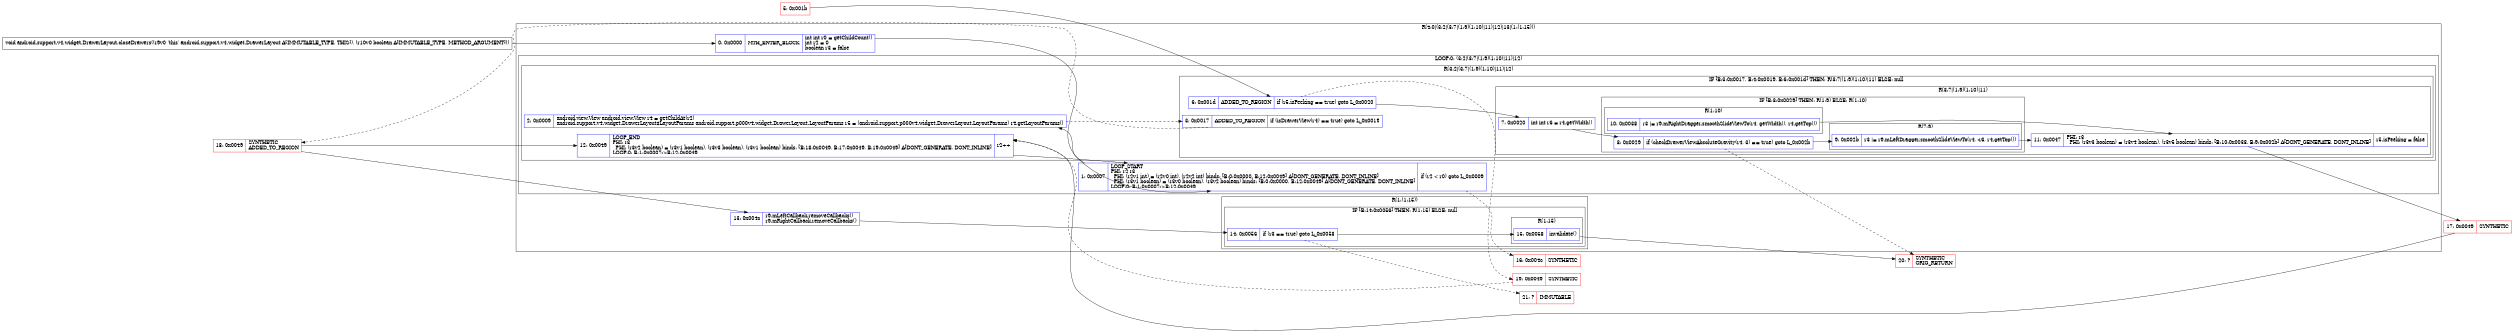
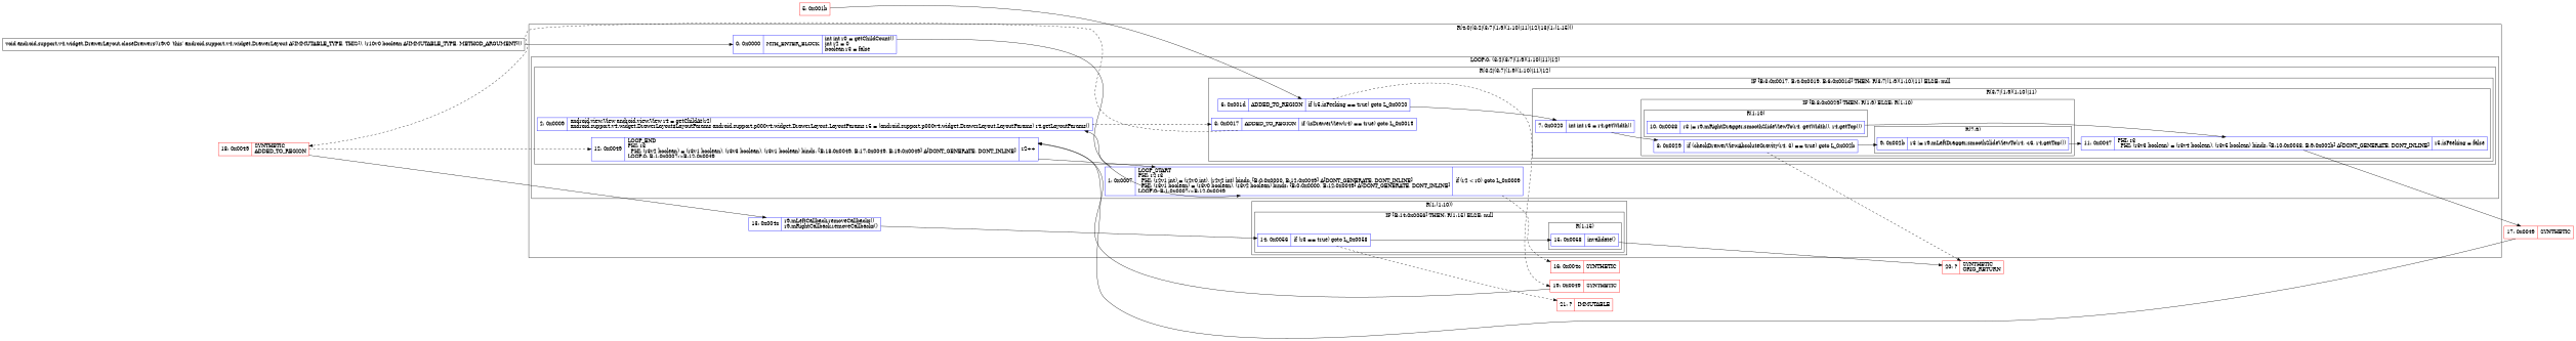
  digraph {
    rankdir=LR
    node [color=blue shape=record]
    n1 [label="{9\:\ 0x002b|r3 \|= r9.mLeftDragger.smoothSlideViewTo(r4, \-r6, r4.getTop())\l}"]
    n2 [label="{10\:\ 0x0038|r3 \|= r9.mRightDragger.smoothSlideViewTo(r4, getWidth(), r4.getTop())\l}"]
    n3 [label="{8\:\ 0x0029|if (checkDrawerViewAbsoluteGravity(r4, 3) == true) goto L_0x002b\l}"]
    n4 [label="{7\:\ 0x0020|int int r6 = r4.getWidth()\l}"]
    n5 [label="{11\:\ 0x0047|PHI: r3 \l  PHI: (r3v3 boolean) = (r3v4 boolean), (r3v5 boolean) binds: [B:10:0x0038, B:9:0x002b] A[DONT_GENERATE, DONT_INLINE]\l|r5.isPeeking = false\l}"]
    n6 [label="{3\:\ 0x0017|ADDED_TO_REGION\l|if (isDrawerView(r4) == true) goto L_0x0019\l}"]
    n7 [label="{6\:\ 0x001d|ADDED_TO_REGION\l|if (r5.isPeeking == true) goto L_0x0020\l}"]
    n8 [label="{2\:\ 0x0009|android.view.View android.view.View r4 = getChildAt(r2)\landroid.support.v4.widget.DrawerLayout$LayoutParams android.support.p000v4.widget.DrawerLayout.LayoutParams r5 = (android.support.p000v4.widget.DrawerLayout.LayoutParams) r4.getLayoutParams()\l}"]
    n9 [label="{12\:\ 0x0049|LOOP_END\lPHI: r3 \l  PHI: (r3v2 boolean) = (r3v1 boolean), (r3v3 boolean), (r3v1 boolean) binds: [B:18:0x0049, B:17:0x0049, B:19:0x0049] A[DONT_GENERATE, DONT_INLINE]\lLOOP:0: B:1:0x0007\-\>B:12:0x0049\l|r2++\l}"]
    n10 [label="{1\:\ 0x0007|LOOP_START\lPHI: r2 r3 \l  PHI: (r2v1 int) = (r2v0 int), (r2v2 int) binds: [B:0:0x0000, B:12:0x0049] A[DONT_GENERATE, DONT_INLINE]\l  PHI: (r3v1 boolean) = (r3v0 boolean), (r3v2 boolean) binds: [B:0:0x0000, B:12:0x0049] A[DONT_GENERATE, DONT_INLINE]\lLOOP:0: B:1:0x0007\-\>B:12:0x0049\l|if (r2 \< r0) goto L_0x0009\l}"]
    n11 [label="{15\:\ 0x0058|invalidate()\l}"]
    n12 [label="{14\:\ 0x0056|if (r3 == true) goto L_0x0058\l}"]
    n13 [label="{0\:\ 0x0000|MTH_ENTER_BLOCK\l|int int r0 = getChildCount()\lint r2 = 0\lboolean r3 = false\l}"]
    n14 [label="{13\:\ 0x004c|r9.mLeftCallback.removeCallbacks()\lr9.mRightCallback.removeCallbacks()\l}"]
    n15 [color=red label="{20\:\ ?|SYNTHETIC\lORIG_RETURN\l}"]
    n16 [color=red label="{17\:\ 0x0049|SYNTHETIC\l}"]
    n17 [color=red label="{18\:\ 0x0049|SYNTHETIC\lADDED_TO_REGION\l}"]
    n18 [color=red label="{19\:\ 0x0049|SYNTHETIC\l}"]
    n19 [color=red label="{16\:\ 0x004c|SYNTHETIC\l}"]
    n20 [color=red label="{21\:\ ?|IMMUTABLE\l}"]
    n21 [color=red label="{5\:\ 0x001b}"]
    n22 [label="{void android.support.v4.widget.DrawerLayout.closeDrawers((r9v0 'this' android.support.v4.widget.DrawerLayout A[IMMUTABLE_TYPE, THIS]), (r10v0 boolean A[IMMUTABLE_TYPE, METHOD_ARGUMENT])) }" color=""]
    subgraph cluster_1 {
      label="R(4:0|(3:2|(3:7|(1:9)(1:10)|11)|12)|13|(1:(1:15)))"
      n13
      n14
      subgraph cluster_2 {
        label="LOOP:0: (3:2|(3:7|(1:9)(1:10)|11)|12)"
        n10
        subgraph cluster_3 {
          label="R(3:2|(3:7|(1:9)(1:10)|11)|12)"
          n8
          n9
          subgraph cluster_4 {
            label="IF [B:3:0x0017, B:4:0x0019, B:6:0x001d] THEN: R(3:7|(1:9)(1:10)|11) ELSE: null"
            n6
            n7
            subgraph cluster_5 {
              label="R(3:7|(1:9)(1:10)|11)"
              n4
              n5
              subgraph cluster_6 {
                label="IF [B:8:0x0029] THEN: R(1:9) ELSE: R(1:10)"
                n3
                subgraph cluster_7 {
                  label="R(7:9)"
                  n1
                }
                subgraph cluster_8 {
                  label="R(1:10)"
                  n2
                }
              }
            }
          }
        }
      }
      subgraph cluster_9 {
-       label="R(1:(1:15))"
+       label="R(1:(1:10))"
        subgraph cluster_10 {
          label="IF [B:14:0x0056] THEN: R(1:15) ELSE: null"
          n12
          subgraph cluster_11 {
            label="R(1:15)"
            n11
          }
        }
      }
    }
    n1 -> n5
    n2 -> n5
    n3 -> n1
    n3 -> n15 [style=dashed]
    n4 -> n3
    n5 -> n16
    n6 -> n17 [style=dashed]
    n7 -> n4
    n7 -> n18 [style=dashed]
    n8 -> n6 [style=dashed]
    n9 -> n10
    n10 -> n8
    n10 -> n19 [style=dashed]
    n11 -> n15
    n12 -> n11
    n12 -> n20 [style=dashed]
    n13 -> n10
    n14 -> n12
    n16 -> n9
-   n17 -> n9
+   n17 -> n9 [style=dashed]
    n17 -> n14
-   n18 -> n9 [style=dashed]
+   n18 -> n9
    n21 -> n7
    n22 -> n13
  }
